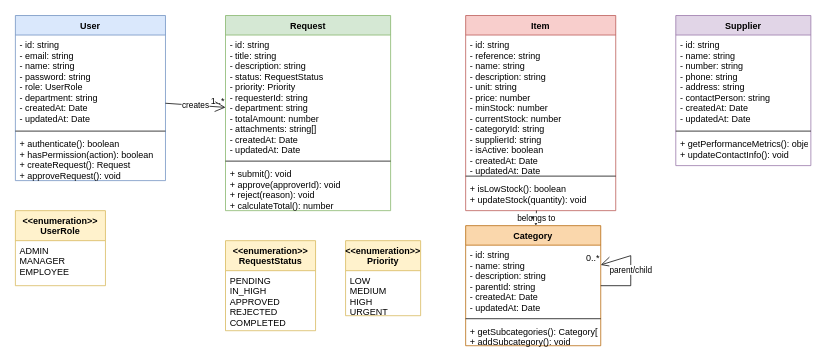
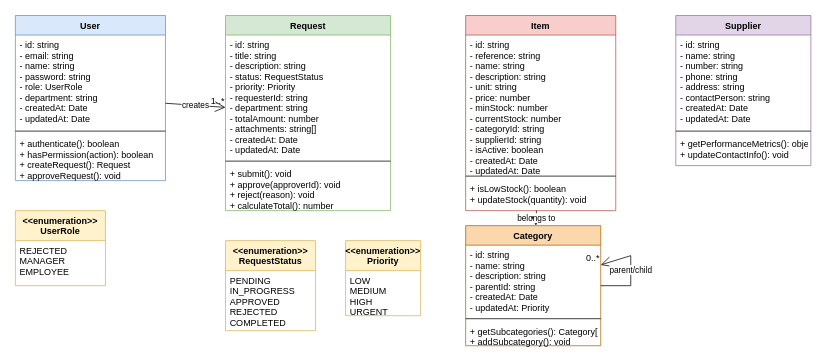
  <mxCell id="0" />
  <mxCell id="1" parent="0" />
  <mxCell id="2" value="User" style="swimlane;fontStyle=1;align=center;verticalAlign=top;childLayout=stackLayout;horizontal=1;startSize=26;horizontalStack=0;resizeParent=1;resizeParentMax=0;resizeLast=0;collapsible=1;marginBottom=0;fillColor=#dae8fc;strokeColor=#6c8ebf;" parent="1" vertex="1"><mxGeometry x="20" y="20" width="200" height="220" as="geometry" /></mxCell>
  <mxCell id="3" value="- id: string&#10;- email: string&#10;- name: string&#10;- password: string&#10;- role: UserRole&#10;- department: string&#10;- createdAt: Date&#10;- updatedAt: Date" style="text;strokeColor=none;fillColor=none;align=left;verticalAlign=top;spacingLeft=4;spacingRight=4;overflow=hidden;rotatable=0;points=[[0,0.5],[1,0.5]];portConstraint=eastwest;" parent="2" vertex="1"><mxGeometry y="26" width="200" height="124" as="geometry" /></mxCell>
  <mxCell id="4" value="" style="line;strokeWidth=1;fillColor=none;align=left;verticalAlign=middle;spacingTop=-1;spacingLeft=3;spacingRight=3;rotatable=0;labelPosition=right;points=[];portConstraint=eastwest;" parent="2" vertex="1"><mxGeometry y="150" width="200" height="8" as="geometry" /></mxCell>
  <mxCell id="5" value="+ authenticate(): boolean&#10;+ hasPermission(action): boolean&#10;+ createRequest(): Request&#10;+ approveRequest(): void" style="text;strokeColor=none;fillColor=none;align=left;verticalAlign=top;spacingLeft=4;spacingRight=4;overflow=hidden;rotatable=0;points=[[0,0.5],[1,0.5]];portConstraint=eastwest;" parent="2" vertex="1"><mxGeometry y="158" width="200" height="62" as="geometry" /></mxCell>
  <mxCell id="6" value="&lt;&lt;enumeration&gt;&gt;&#10;UserRole" style="swimlane;fontStyle=1;align=center;verticalAlign=top;childLayout=stackLayout;horizontal=1;startSize=40;horizontalStack=0;resizeParent=1;resizeParentMax=0;resizeLast=0;collapsible=1;marginBottom=0;fillColor=#fff2cc;strokeColor=#d6b656;" parent="1" vertex="1"><mxGeometry x="20" y="280" width="120" height="100" as="geometry" /></mxCell>
- <mxCell id="7" value="ADMIN&#10;MANAGER&#10;EMPLOYEE" style="text;strokeColor=none;fillColor=none;align=left;verticalAlign=top;spacingLeft=4;spacingRight=4;overflow=hidden;rotatable=0;points=[[0,0.5],[1,0.5]];portConstraint=eastwest;" parent="6" vertex="1"><mxGeometry y="40" width="120" height="60" as="geometry" /></mxCell>
+ <mxCell id="7" value="REJECTED&#10;MANAGER&#10;EMPLOYEE" style="text;strokeColor=none;fillColor=none;align=left;verticalAlign=top;spacingLeft=4;spacingRight=4;overflow=hidden;rotatable=0;points=[[0,0.5],[1,0.5]];portConstraint=eastwest;" parent="6" vertex="1"><mxGeometry y="40" width="120" height="60" as="geometry" /></mxCell>
  <mxCell id="8" value="Request" style="swimlane;fontStyle=1;align=center;verticalAlign=top;childLayout=stackLayout;horizontal=1;startSize=26;horizontalStack=0;resizeParent=1;resizeParentMax=0;resizeLast=0;collapsible=1;marginBottom=0;fillColor=#d5e8d4;strokeColor=#82b366;" parent="1" vertex="1"><mxGeometry x="300" y="20" width="220" height="260" as="geometry" /></mxCell>
  <mxCell id="9" value="- id: string&#10;- title: string&#10;- description: string&#10;- status: RequestStatus&#10;- priority: Priority&#10;- requesterId: string&#10;- department: string&#10;- totalAmount: number&#10;- attachments: string[]&#10;- createdAt: Date&#10;- updatedAt: Date" style="text;strokeColor=none;fillColor=none;align=left;verticalAlign=top;spacingLeft=4;spacingRight=4;overflow=hidden;rotatable=0;points=[[0,0.5],[1,0.5]];portConstraint=eastwest;" parent="8" vertex="1"><mxGeometry y="26" width="220" height="164" as="geometry" /></mxCell>
  <mxCell id="10" value="" style="line;strokeWidth=1;fillColor=none;align=left;verticalAlign=middle;spacingTop=-1;spacingLeft=3;spacingRight=3;rotatable=0;labelPosition=right;points=[];portConstraint=eastwest;" parent="8" vertex="1"><mxGeometry y="190" width="220" height="8" as="geometry" /></mxCell>
  <mxCell id="11" value="+ submit(): void&#10;+ approve(approverId): void&#10;+ reject(reason): void&#10;+ calculateTotal(): number" style="text;strokeColor=none;fillColor=none;align=left;verticalAlign=top;spacingLeft=4;spacingRight=4;overflow=hidden;rotatable=0;points=[[0,0.5],[1,0.5]];portConstraint=eastwest;" parent="8" vertex="1"><mxGeometry y="198" width="220" height="62" as="geometry" /></mxCell>
  <mxCell id="12" value="&lt;&lt;enumeration&gt;&gt;&#10;RequestStatus" style="swimlane;fontStyle=1;align=center;verticalAlign=top;childLayout=stackLayout;horizontal=1;startSize=40;horizontalStack=0;resizeParent=1;resizeParentMax=0;resizeLast=0;collapsible=1;marginBottom=0;fillColor=#fff2cc;strokeColor=#d6b656;" parent="1" vertex="1"><mxGeometry x="300" y="320" width="120" height="120" as="geometry" /></mxCell>
- <mxCell id="13" value="PENDING&#10;IN_HIGH&#10;APPROVED&#10;REJECTED&#10;COMPLETED" style="text;strokeColor=none;fillColor=none;align=left;verticalAlign=top;spacingLeft=4;spacingRight=4;overflow=hidden;rotatable=0;points=[[0,0.5],[1,0.5]];portConstraint=eastwest;" parent="12" vertex="1"><mxGeometry y="40" width="120" height="80" as="geometry" /></mxCell>
+ <mxCell id="13" value="PENDING&#10;IN_PROGRESS&#10;APPROVED&#10;REJECTED&#10;COMPLETED" style="text;strokeColor=none;fillColor=none;align=left;verticalAlign=top;spacingLeft=4;spacingRight=4;overflow=hidden;rotatable=0;points=[[0,0.5],[1,0.5]];portConstraint=eastwest;" parent="12" vertex="1"><mxGeometry y="40" width="120" height="80" as="geometry" /></mxCell>
  <mxCell id="14" value="&lt;&lt;enumeration&gt;&gt;&#10;Priority" style="swimlane;fontStyle=1;align=center;verticalAlign=top;childLayout=stackLayout;horizontal=1;startSize=40;horizontalStack=0;resizeParent=1;resizeParentMax=0;resizeLast=0;collapsible=1;marginBottom=0;fillColor=#fff2cc;strokeColor=#d6b656;" parent="1" vertex="1"><mxGeometry x="460" y="320" width="100" height="100" as="geometry" /></mxCell>
  <mxCell id="15" value="LOW&#10;MEDIUM&#10;HIGH&#10;URGENT" style="text;strokeColor=none;fillColor=none;align=left;verticalAlign=top;spacingLeft=4;spacingRight=4;overflow=hidden;rotatable=0;points=[[0,0.5],[1,0.5]];portConstraint=eastwest;" parent="14" vertex="1"><mxGeometry y="40" width="100" height="60" as="geometry" /></mxCell>
  <mxCell id="16" value="Item" style="swimlane;fontStyle=1;align=center;verticalAlign=top;childLayout=stackLayout;horizontal=1;startSize=26;horizontalStack=0;resizeParent=1;resizeParentMax=0;resizeLast=0;collapsible=1;marginBottom=0;fillColor=#f8cecc;strokeColor=#b85450;" parent="1" vertex="1"><mxGeometry x="620" y="20" width="200" height="260" as="geometry" /></mxCell>
  <mxCell id="17" value="- id: string&#10;- reference: string&#10;- name: string&#10;- description: string&#10;- unit: string&#10;- price: number&#10;- minStock: number&#10;- currentStock: number&#10;- categoryId: string&#10;- supplierId: string&#10;- isActive: boolean&#10;- createdAt: Date&#10;- updatedAt: Date" style="text;strokeColor=none;fillColor=none;align=left;verticalAlign=top;spacingLeft=4;spacingRight=4;overflow=hidden;rotatable=0;points=[[0,0.5],[1,0.5]];portConstraint=eastwest;" parent="16" vertex="1"><mxGeometry y="26" width="200" height="184" as="geometry" /></mxCell>
  <mxCell id="18" value="" style="line;strokeWidth=1;fillColor=none;align=left;verticalAlign=middle;spacingTop=-1;spacingLeft=3;spacingRight=3;rotatable=0;labelPosition=right;points=[];portConstraint=eastwest;" parent="16" vertex="1"><mxGeometry y="210" width="200" height="8" as="geometry" /></mxCell>
  <mxCell id="19" value="+ isLowStock(): boolean&#10;+ updateStock(quantity): void" style="text;strokeColor=none;fillColor=none;align=left;verticalAlign=top;spacingLeft=4;spacingRight=4;overflow=hidden;rotatable=0;points=[[0,0.5],[1,0.5]];portConstraint=eastwest;" parent="16" vertex="1"><mxGeometry y="218" width="200" height="42" as="geometry" /></mxCell>
  <mxCell id="20" value="Supplier" style="swimlane;fontStyle=1;align=center;verticalAlign=top;childLayout=stackLayout;horizontal=1;startSize=26;horizontalStack=0;resizeParent=1;resizeParentMax=0;resizeLast=0;collapsible=1;marginBottom=0;fillColor=#e1d5e7;strokeColor=#9673a6;" parent="1" vertex="1"><mxGeometry x="900" y="20" width="180" height="200" as="geometry" /></mxCell>
  <mxCell id="21" value="- id: string&#10;- name: string&#10;- number: string&#10;- phone: string&#10;- address: string&#10;- contactPerson: string&#10;- createdAt: Date&#10;- updatedAt: Date" style="text;strokeColor=none;fillColor=none;align=left;verticalAlign=top;spacingLeft=4;spacingRight=4;overflow=hidden;rotatable=0;points=[[0,0.5],[1,0.5]];portConstraint=eastwest;" parent="20" vertex="1"><mxGeometry y="26" width="180" height="124" as="geometry" /></mxCell>
  <mxCell id="22" value="" style="line;strokeWidth=1;fillColor=none;align=left;verticalAlign=middle;spacingTop=-1;spacingLeft=3;spacingRight=3;rotatable=0;labelPosition=right;points=[];portConstraint=eastwest;" parent="20" vertex="1"><mxGeometry y="150" width="180" height="8" as="geometry" /></mxCell>
  <mxCell id="23" value="+ getPerformanceMetrics(): object&#10;+ updateContactInfo(): void" style="text;strokeColor=none;fillColor=none;align=left;verticalAlign=top;spacingLeft=4;spacingRight=4;overflow=hidden;rotatable=0;points=[[0,0.5],[1,0.5]];portConstraint=eastwest;" parent="20" vertex="1"><mxGeometry y="158" width="180" height="42" as="geometry" /></mxCell>
  <mxCell id="24" value="Category" style="swimlane;fontStyle=1;align=center;verticalAlign=top;childLayout=stackLayout;horizontal=1;startSize=26;horizontalStack=0;resizeParent=1;resizeParentMax=0;resizeLast=0;collapsible=1;marginBottom=0;fillColor=#fad7ac;strokeColor=#b46504;" parent="1" vertex="1"><mxGeometry x="620" y="300" width="180" height="160" as="geometry" /></mxCell>
- <mxCell id="25" value="- id: string&#10;- name: string&#10;- description: string&#10;- parentId: string&#10;- createdAt: Date&#10;- updatedAt: Date" style="text;strokeColor=none;fillColor=none;align=left;verticalAlign=top;spacingLeft=4;spacingRight=4;overflow=hidden;rotatable=0;points=[[0,0.5],[1,0.5]];portConstraint=eastwest;" parent="24" vertex="1"><mxGeometry y="26" width="180" height="94" as="geometry" /></mxCell>
+ <mxCell id="25" value="- id: string&#10;- name: string&#10;- description: string&#10;- parentId: string&#10;- createdAt: Date&#10;- updatedAt: Priority" style="text;strokeColor=none;fillColor=none;align=left;verticalAlign=top;spacingLeft=4;spacingRight=4;overflow=hidden;rotatable=0;points=[[0,0.5],[1,0.5]];portConstraint=eastwest;" parent="24" vertex="1"><mxGeometry y="26" width="180" height="94" as="geometry" /></mxCell>
  <mxCell id="26" value="" style="line;strokeWidth=1;fillColor=none;align=left;verticalAlign=middle;spacingTop=-1;spacingLeft=3;spacingRight=3;rotatable=0;labelPosition=right;points=[];portConstraint=eastwest;" parent="24" vertex="1"><mxGeometry y="120" width="180" height="8" as="geometry" /></mxCell>
  <mxCell id="27" value="+ getSubcategories(): Category[]&#10;+ addSubcategory(): void" style="text;strokeColor=none;fillColor=none;align=left;verticalAlign=top;spacingLeft=4;spacingRight=4;overflow=hidden;rotatable=0;points=[[0,0.5],[1,0.5]];portConstraint=eastwest;" parent="24" vertex="1"><mxGeometry y="128" width="180" height="32" as="geometry" /></mxCell>
  <mxCell id="28" value="creates" style="endArrow=open;endFill=1;endSize=12;html=1;rounded=0;" edge="1" parent="1" source="2" target="8"><mxGeometry width="160" relative="1" as="geometry"><mxPoint x="230" y="130" as="sourcePoint" /><mxPoint x="290" y="130" as="targetPoint" /></mxGeometry></mxCell>
  <mxCell id="29" value="1..*" style="resizable=0;html=1;whiteSpace=wrap;align=right;verticalAlign=bottom;" connectable="0" vertex="1" parent="28"><mxGeometry x="1" relative="1" as="geometry" /></mxCell>
  <mxCell id="30" value="belongs to" style="endArrow=open;endFill=1;endSize=12;html=1;rounded=0;" edge="1" parent="1" source="16" target="24"><mxGeometry width="160" relative="1" as="geometry"><mxPoint x="720" y="280" as="sourcePoint" /><mxPoint x="720" y="300" as="targetPoint" /></mxGeometry></mxCell>
  <mxCell id="31" value="*" style="resizable=0;html=1;whiteSpace=wrap;align=right;verticalAlign=bottom;" connectable="0" vertex="1" parent="30"><mxGeometry x="1" relative="1" as="geometry" /></mxCell>
  <mxCell id="32" value="parent/child" style="endArrow=open;endFill=1;endSize=12;html=1;rounded=0;" edge="1" parent="1" source="24" target="24"><mxGeometry width="160" relative="1" as="geometry"><mxPoint x="800" y="380" as="sourcePoint" /><mxPoint x="840" y="340" as="targetPoint" /><Array as="points"><mxPoint x="840" y="380" /><mxPoint x="840" y="340" /></Array></mxGeometry></mxCell>
  <mxCell id="33" value="0..*" style="resizable=0;html=1;whiteSpace=wrap;align=right;verticalAlign=bottom;" connectable="0" vertex="1" parent="32"><mxGeometry x="1" relative="1" as="geometry" /></mxCell>
